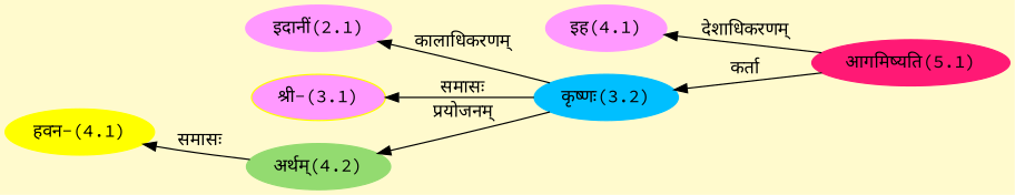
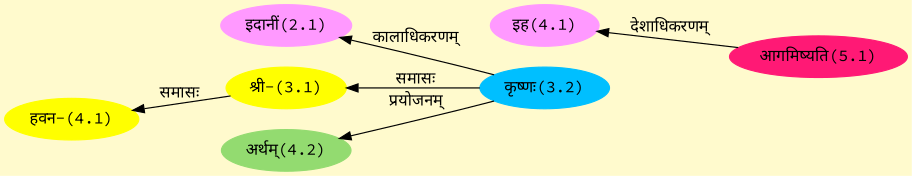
  digraph {
    bgcolor=lemonchiffon1
    compound=true
    fontname="Source Code Pro"
    rankdir=LR
    node [color="#FF99FF" fontname="Source Code Pro" style=filled]
    edge [dir=back fontname="Source Code Pro"]
    n1 [label="इह(4.1)"]
    n2 [color="#FF1975" label="आगमिष्यति(5.1)"]
    n3 [label="इदानीं(2.1)"]
    n4 [color="#00BFFF" label="कृष्णः(3.2)"]
-   n5 [color="#FFFF00" label="श्री-(3.1)" fillcolor="#FF99FF"]
+   n5 [color="#FFFF00" label="श्री-(3.1)"]
    n6 [color="#FFFF00" label="हवन-(4.1)"]
    n7 [color="#93DB70" label="अर्थम्(4.2)"]
    n1 -> n2 [label="देशाधिकरणम्"]
    n3 -> n4 [label="कालाधिकरणम्"]
-   n4 -> n2 [label="कर्ता"]
    n5 -> n4 [label="समासः"]
-   n6 -> n7 [label="समासः"]
+   n6 -> n5 [label="समासः"]
    n7 -> n4 [label="प्रयोजनम्"]
  }
